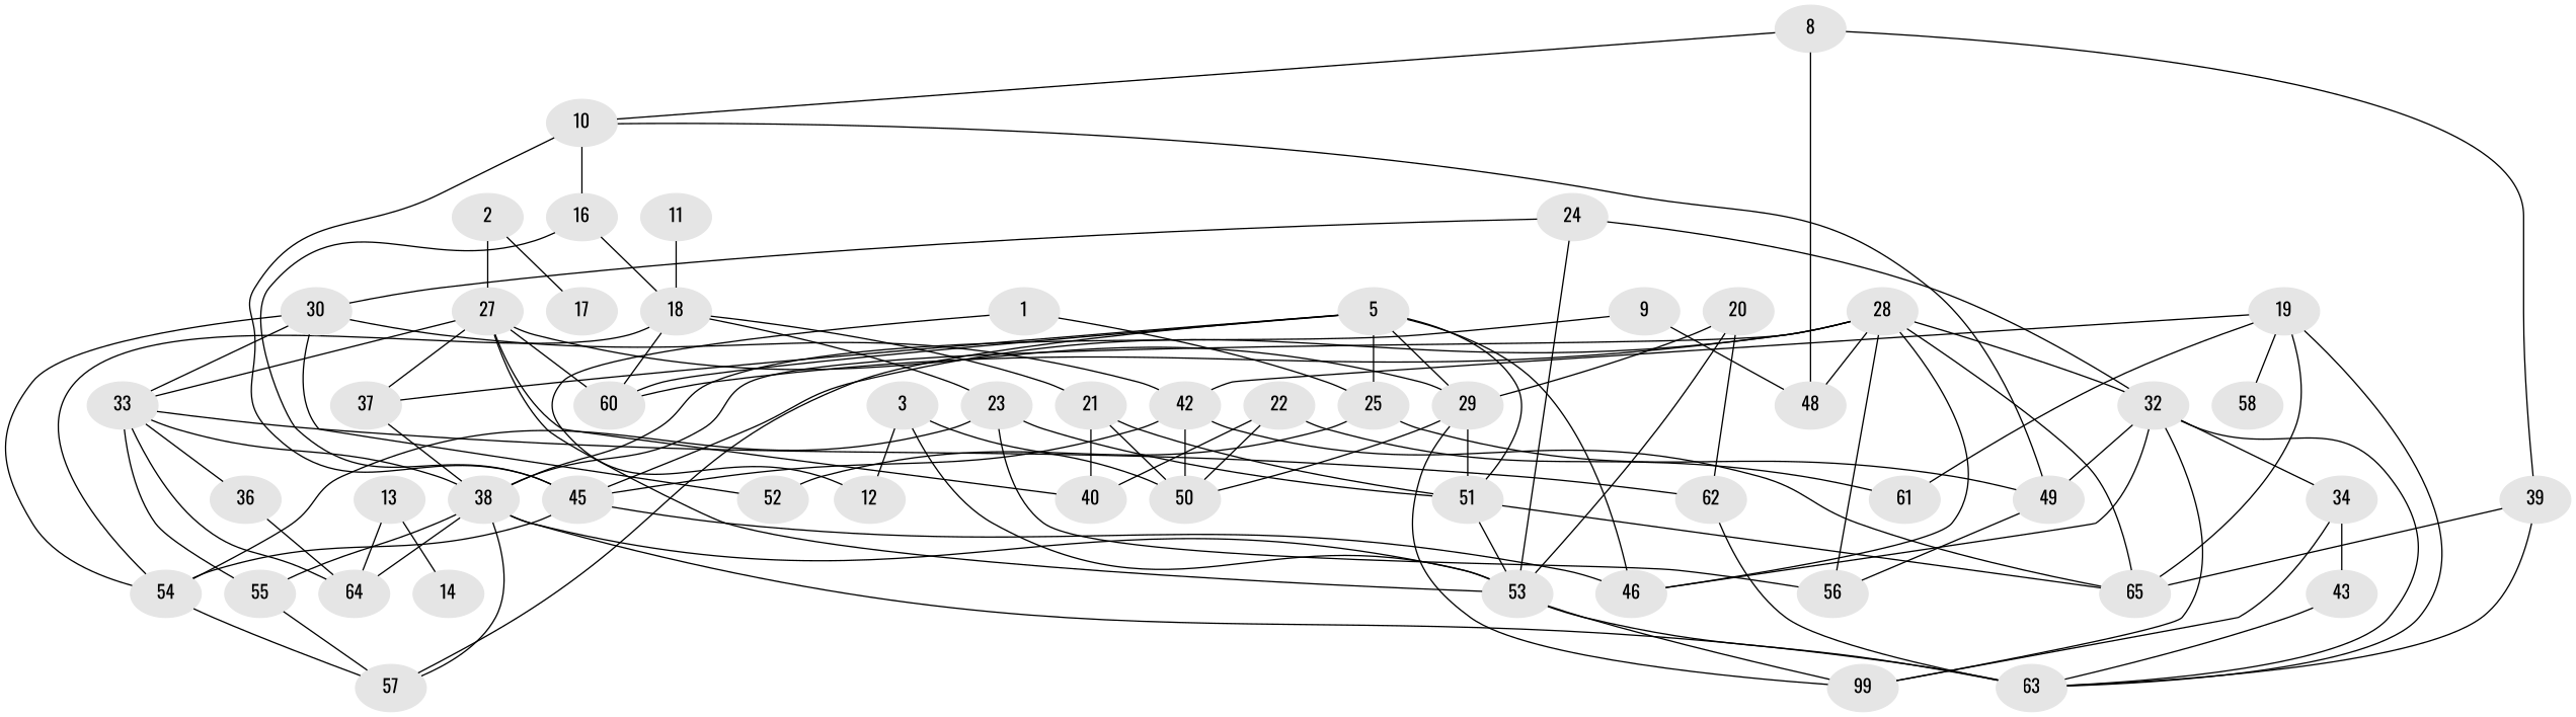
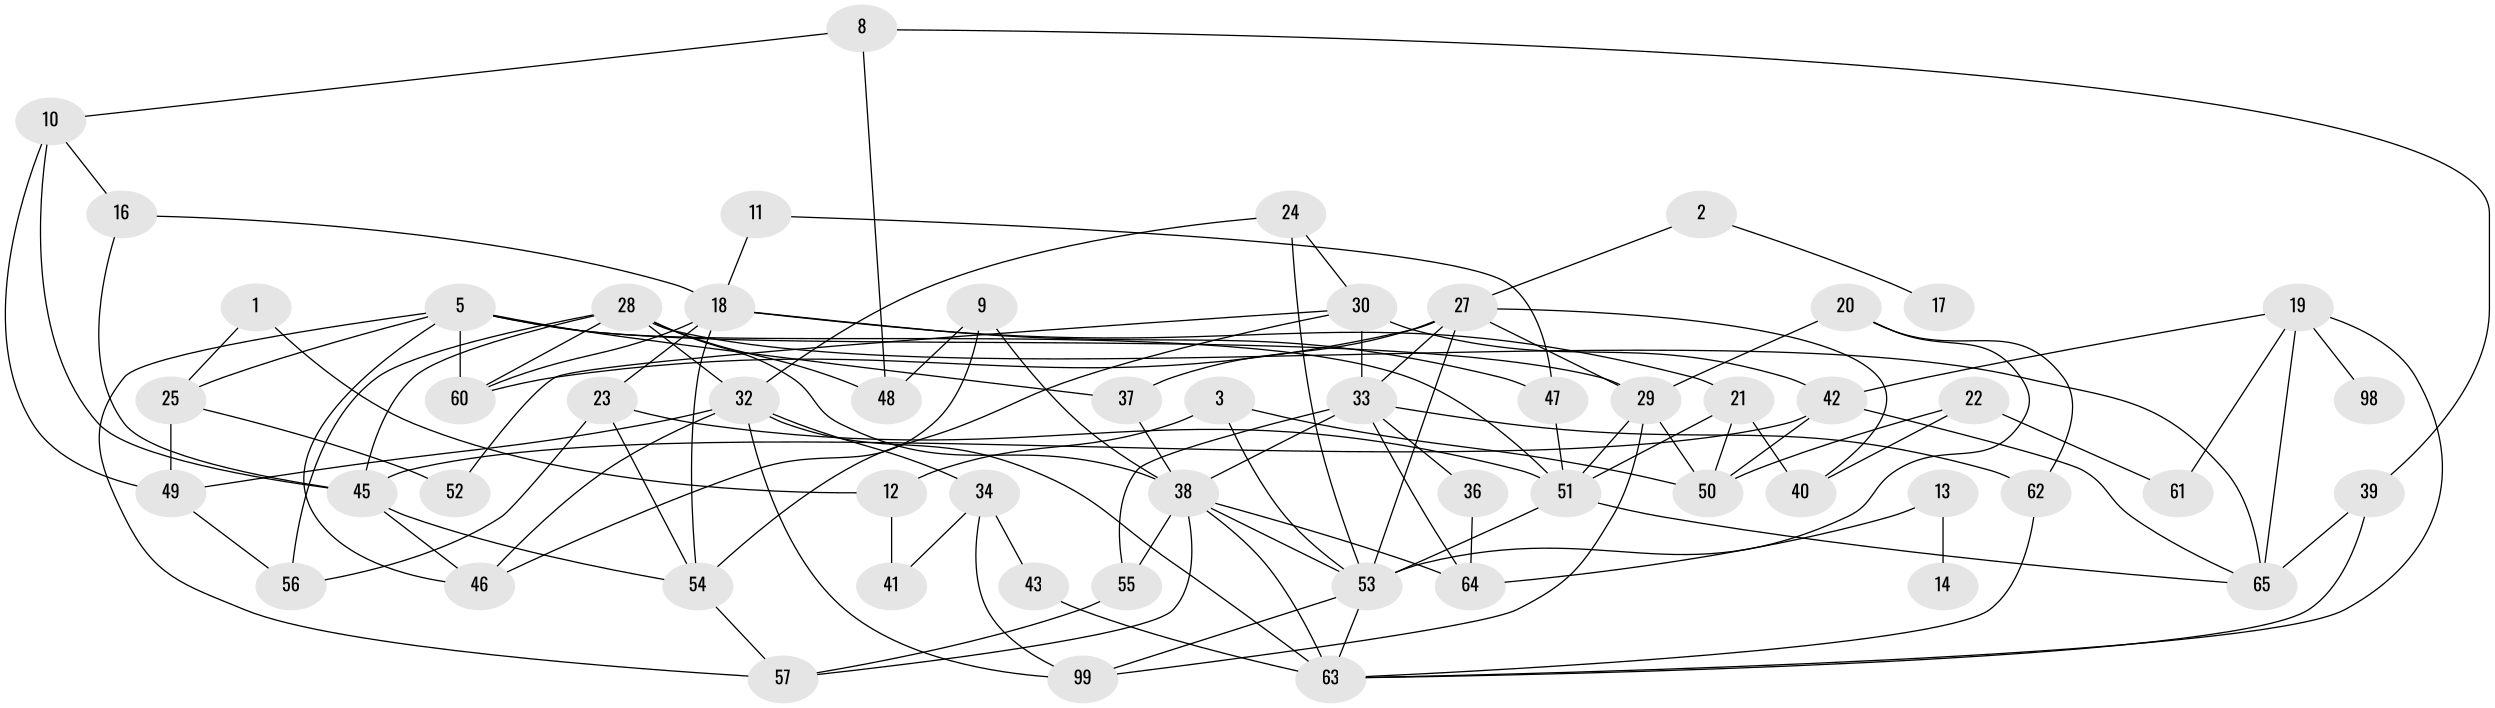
  graph {
    fontname=Oswald
    node [color=gray90 fontname=Oswald style=filled]
    edge [fontname=Oswald weight=1.0]
    1
    12
    25
+   41
    49
    52
    2
    17
    27
    53
    29
    37
    60
    40
    33
    3
    50
    63
    n19 [label=99]
    5
    46
    51
    57
    38
    65
    8
    10
    39
    48
    16
    45
    9
    64
    55
    18
    54
    56
    11
+   47
    21
    23
    13
    14
    19
    42
-   58
+   58 [label=98]
    61
    20
    62
    22
    24
    30
    32
    34
    36
    28
    43
    1 -- 12
    1 -- 25
+   12 -- 41
    25 -- 49
    25 -- 52
    49 -- 56
    2 -- 17
    2 -- 27
    27 -- 53
    27 -- 29 [weight=2.0]
    27 -- 37
    27 -- 60
    27 -- 40
    27 -- 33
    53 -- 63
    53 -- n19
    29 -- 50
    29 -- n19
    29 -- 51
    37 -- 38
    33 -- 38
    33 -- 64
    33 -- 55
    33 -- 62
    33 -- 36
    3 -- 12
    3 -- 53
    3 -- 50
    5 -- 25
    5 -- 29
    5 -- 37
    5 -- 60
    5 -- 46
    5 -- 51
    5 -- 57
    51 -- 53 [weight=2.0]
    51 -- 65
    38 -- 53
    38 -- 63 [weight=2.0]
    38 -- 57
    38 -- 64
    38 -- 55
    8 -- 10
    8 -- 39
    8 -- 48
    10 -- 49
    10 -- 16
    10 -- 45 [weight=2.0]
    39 -- 63
    39 -- 65
    16 -- 45
    16 -- 18
    45 -- 46
    45 -- 54 [weight=2.0]
    9 -- 38
    9 -- 48
    55 -- 57
    18 -- 60
    18 -- 54
+   18 -- 47
    18 -- 21
    18 -- 23
    54 -- 57
    11 -- 18
+   11 -- 47
+   47 -- 51 [weight=2.0]
    21 -- 40
    21 -- 50
    21 -- 51
    23 -- 51
    23 -- 54
    23 -- 56
    13 -- 64
    13 -- 14
    19 -- 63
    19 -- 65 [weight=2.0]
    19 -- 42
    19 -- 58
    19 -- 61
    42 -- 50 [weight=2.0]
    42 -- 65
    42 -- 45
    20 -- 53
    20 -- 29
    20 -- 62
    62 -- 63
    22 -- 40
    22 -- 50
    22 -- 61
    24 -- 53
    24 -- 30
    24 -- 32
    30 -- 52
    30 -- 33
    30 -- 54
    30 -- 42
    32 -- 49
    32 -- 63
    32 -- n19
    32 -- 46
    32 -- 34 [weight=2.0]
+   34 -- 41
    34 -- n19
    34 -- 43
    36 -- 64
    28 -- 60
-   28 -- 46
+   9 -- 46
    28 -- 38
    28 -- 65
    28 -- 48
    28 -- 45
    28 -- 56
    28 -- 32
    43 -- 63
  }
